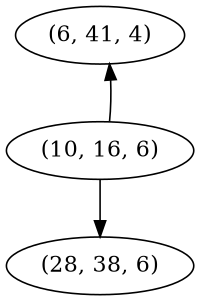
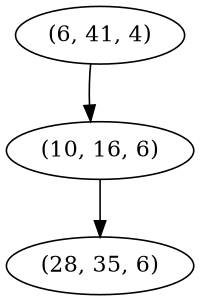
  digraph {
    "(6, 41, 4)"
    "(10, 16, 6)"
-   "(28, 35, 6)" [label="(28, 38, 6)"]
-   "(10, 16, 6)" -> "(6, 41, 4)"
+   "(28, 35, 6)"
+   "(6, 41, 4)" -> "(10, 16, 6)"
    "(10, 16, 6)" -> "(28, 35, 6)"
  }
